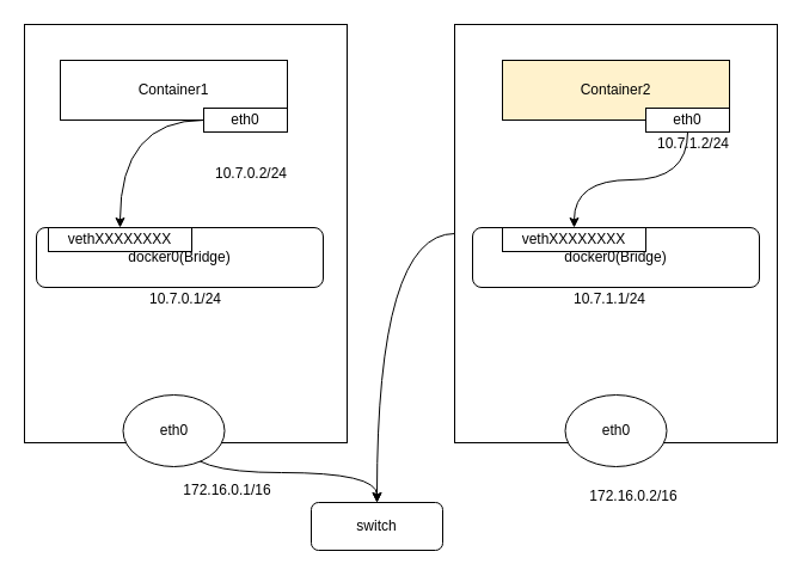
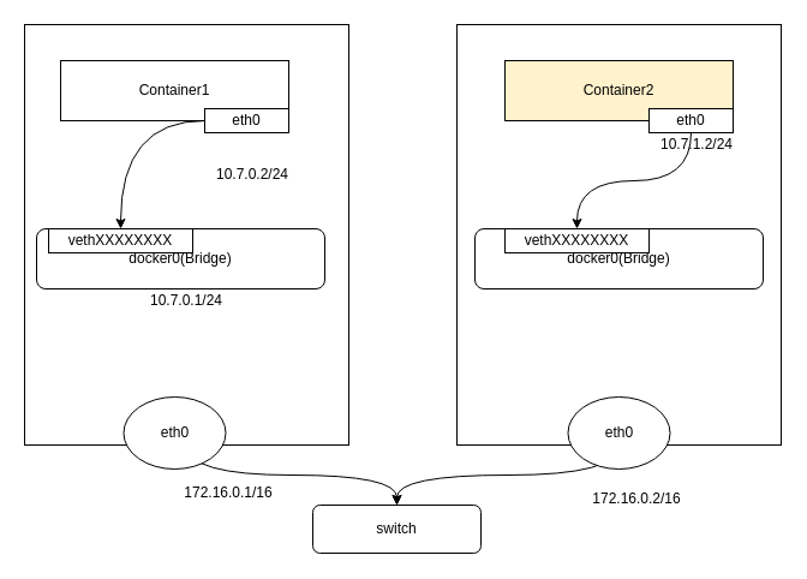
  <mxCell id="0" />
  <mxCell id="1" parent="0" />
  <mxCell id="2" style="edgeStyle=orthogonalEdgeStyle;rounded=0;orthogonalLoop=1;jettySize=auto;html=1;curved=1;" edge="1" parent="1" source="3" target="6"><mxGeometry relative="1" as="geometry" /></mxCell>
  <mxCell id="3" value="" style="rounded=0;whiteSpace=wrap;html=1;" vertex="1" parent="1"><mxGeometry x="20" y="20" width="270" height="350" as="geometry" /></mxCell>
  <mxCell id="4" style="edgeStyle=orthogonalEdgeStyle;rounded=0;orthogonalLoop=1;jettySize=auto;html=1;entryX=0.5;entryY=0;entryDx=0;entryDy=0;curved=1;" edge="1" parent="1" source="5" target="6"><mxGeometry relative="1" as="geometry" /></mxCell>
  <mxCell id="5" value="" style="rounded=0;whiteSpace=wrap;html=1;" vertex="1" parent="1"><mxGeometry x="380" y="20" width="270" height="350" as="geometry" /></mxCell>
- <mxCell id="6" value="switch" style="rounded=1;whiteSpace=wrap;html=1;" vertex="1" parent="1"><mxGeometry x="260" y="420" width="110" height="40" as="geometry" /></mxCell>
+ <mxCell id="6" value="switch" style="rounded=1;whiteSpace=wrap;html=1;" vertex="1" parent="1"><mxGeometry x="260" y="420" width="140" height="40" as="geometry" /></mxCell>
  <mxCell id="7" value="Container1" style="rounded=0;whiteSpace=wrap;html=1;" vertex="1" parent="1"><mxGeometry x="50" y="50" width="190" height="50" as="geometry" /></mxCell>
  <mxCell id="8" value="Container2" style="rounded=0;whiteSpace=wrap;html=1;fillColor=#fff2cc;" vertex="1" parent="1"><mxGeometry x="420" y="50" width="190" height="50" as="geometry" /></mxCell>
  <mxCell id="9" style="edgeStyle=orthogonalEdgeStyle;curved=1;rounded=0;orthogonalLoop=1;jettySize=auto;html=1;" edge="1" parent="1" source="10" target="17"><mxGeometry relative="1" as="geometry" /></mxCell>
  <mxCell id="10" value="eth0" style="rounded=0;whiteSpace=wrap;html=1;" vertex="1" parent="1"><mxGeometry x="170" y="90" width="70" height="20" as="geometry" /></mxCell>
  <mxCell id="11" style="edgeStyle=orthogonalEdgeStyle;curved=1;rounded=0;orthogonalLoop=1;jettySize=auto;html=1;" edge="1" parent="1" source="12" target="19"><mxGeometry relative="1" as="geometry" /></mxCell>
  <mxCell id="12" value="eth0" style="rounded=0;whiteSpace=wrap;html=1;" vertex="1" parent="1"><mxGeometry x="540" y="90" width="70" height="20" as="geometry" /></mxCell>
  <mxCell id="13" value="10.7.0.2/24" style="text;html=1;strokeColor=none;fillColor=none;align=center;verticalAlign=middle;whiteSpace=wrap;rounded=0;" vertex="1" parent="1"><mxGeometry x="190" y="135" width="40" height="20" as="geometry" /></mxCell>
  <mxCell id="14" value="10.7.1.2/24" style="text;html=1;strokeColor=none;fillColor=none;align=center;verticalAlign=middle;whiteSpace=wrap;rounded=0;" vertex="1" parent="1"><mxGeometry x="560" y="110" width="40" height="20" as="geometry" /></mxCell>
  <mxCell id="15" value="docker0(Bridge)" style="rounded=1;whiteSpace=wrap;html=1;" vertex="1" parent="1"><mxGeometry x="30" y="190" width="240" height="50" as="geometry" /></mxCell>
  <mxCell id="16" value="docker0(Bridge)" style="rounded=1;whiteSpace=wrap;html=1;" vertex="1" parent="1"><mxGeometry x="395" y="190" width="240" height="50" as="geometry" /></mxCell>
  <mxCell id="17" value="vethXXXXXXXX" style="rounded=0;whiteSpace=wrap;html=1;" vertex="1" parent="1"><mxGeometry x="40" y="190" width="120" height="20" as="geometry" /></mxCell>
  <mxCell id="18" value="veth" style="rounded=0;whiteSpace=wrap;html=1;" vertex="1" parent="1"><mxGeometry x="420" y="190" width="120" height="20" as="geometry" /></mxCell>
  <mxCell id="19" value="vethXXXXXXXX" style="rounded=0;whiteSpace=wrap;html=1;" vertex="1" parent="1"><mxGeometry x="420" y="190" width="120" height="20" as="geometry" /></mxCell>
  <mxCell id="20" value="10.7.0.1/24" style="text;html=1;strokeColor=none;fillColor=none;align=center;verticalAlign=middle;whiteSpace=wrap;rounded=0;" vertex="1" parent="1"><mxGeometry x="135" y="240" width="40" height="20" as="geometry" /></mxCell>
- <mxCell id="21" value="10.7.1.1/24" style="text;html=1;strokeColor=none;fillColor=none;align=center;verticalAlign=middle;whiteSpace=wrap;rounded=0;" vertex="1" parent="1"><mxGeometry x="490" y="240" width="40" height="20" as="geometry" /></mxCell>
  <mxCell id="22" value="eth0" style="ellipse;whiteSpace=wrap;html=1;" vertex="1" parent="1"><mxGeometry x="102.5" y="330" width="85" height="60" as="geometry" /></mxCell>
  <mxCell id="23" value="eth0" style="ellipse;whiteSpace=wrap;html=1;" vertex="1" parent="1"><mxGeometry x="472.5" y="330" width="85" height="60" as="geometry" /></mxCell>
  <mxCell id="24" value="172.16.0.1/16" style="text;html=1;strokeColor=none;fillColor=none;align=center;verticalAlign=middle;whiteSpace=wrap;rounded=0;" vertex="1" parent="1"><mxGeometry x="170" y="400" width="40" height="20" as="geometry" /></mxCell>
  <mxCell id="25" value="172.16.0.2/16" style="text;html=1;strokeColor=none;fillColor=none;align=center;verticalAlign=middle;whiteSpace=wrap;rounded=0;" vertex="1" parent="1"><mxGeometry x="510" y="405" width="40" height="20" as="geometry" /></mxCell>
